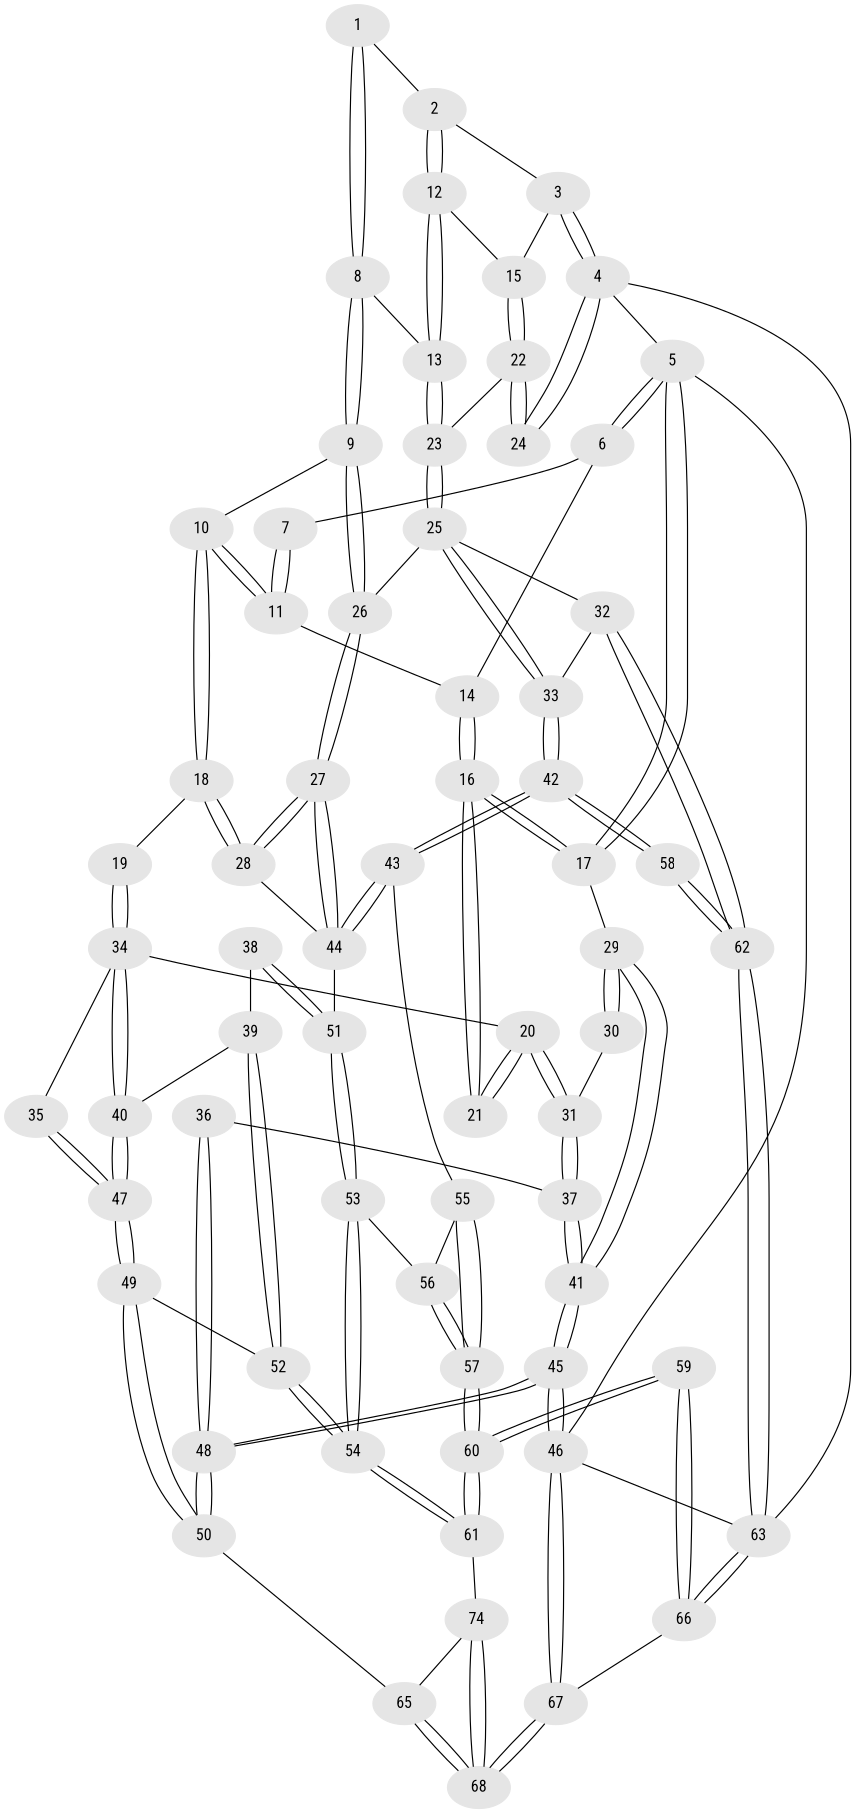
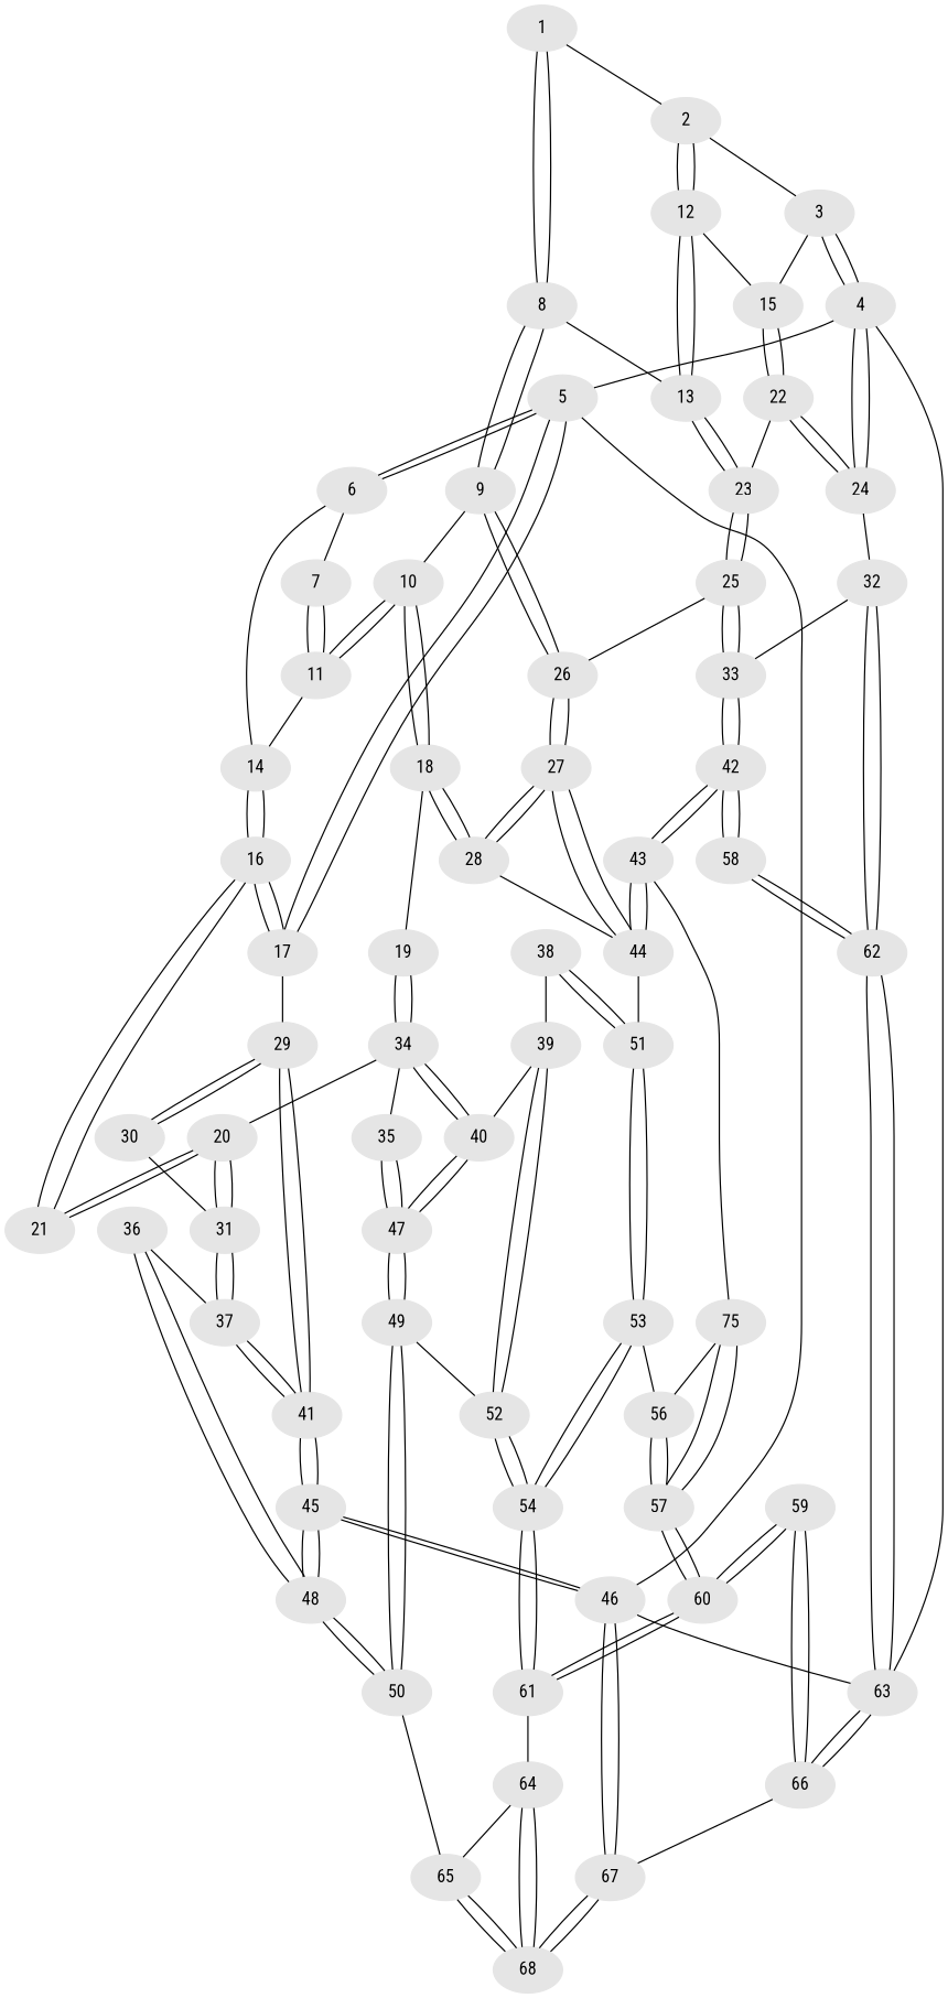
  graph {
    fontname="Roboto Condensed"
    node [color=gray90 fontname="Roboto Condensed" style=filled]
    edge [fontname="Roboto Condensed"]
    1
    2
    8
    3
    12
    9
    13
    4
    15
    5
    24
    63
    22
    6
    17
    46
    32
    66
    7
    14
    29
    67
    11
    16
    10
    26
    23
    18
    27
    19
    28
    25
    21
    30
    41
    34
    44
    20
    31
    35
    40
    37
    33
    62
    42
    51
    38
    39
    45
    43
    58
    47
    36
    48
    49
    50
    52
    53
    54
-   55
+   55 [label=75]
    56
    57
    68
    65
    61
-   64 [label=74]
+   64
    60
    59
    1 -- 2
    1 -- 8
    1 -- 8
    2 -- 3
    2 -- 12
    2 -- 12
    8 -- 9
    8 -- 9
    8 -- 13
    3 -- 4
    3 -- 4
    3 -- 15
    12 -- 13
    12 -- 13
    12 -- 15
    9 -- 10
    9 -- 26
    9 -- 26
    13 -- 23
    13 -- 23
    4 -- 5
    4 -- 24
    4 -- 24
    4 -- 63
    15 -- 22
    15 -- 22
    5 -- 6
    5 -- 6
    5 -- 17
    5 -- 17
    5 -- 46
-   25 -- 32
+   24 -- 32
    63 -- 66
    63 -- 66
    22 -- 24
    22 -- 24
    22 -- 23
    6 -- 7
    6 -- 14
    17 -- 29
    46 -- 63
    46 -- 67
    46 -- 67
    32 -- 33
    32 -- 62
    32 -- 62
    66 -- 67
    7 -- 11
    7 -- 11
    14 -- 16
    14 -- 16
    29 -- 30
    29 -- 30
    29 -- 41
    29 -- 41
    67 -- 68
    67 -- 68
    11 -- 14
    16 -- 17
    16 -- 17
    16 -- 21
    16 -- 21
    10 -- 11
    10 -- 11
    10 -- 18
    10 -- 18
    26 -- 27
    26 -- 27
    23 -- 25
    23 -- 25
    18 -- 19
    18 -- 28
    18 -- 28
    27 -- 28
    27 -- 28
    27 -- 44
    27 -- 44
    19 -- 34
    19 -- 34
    28 -- 44
    25 -- 26
    25 -- 33
    25 -- 33
    30 -- 31
    41 -- 45
    41 -- 45
    34 -- 20
    34 -- 35
    34 -- 40
    34 -- 40
    44 -- 51
    20 -- 21
    20 -- 21
    20 -- 31
    20 -- 31
    31 -- 37
    31 -- 37
    35 -- 47
    35 -- 47
    40 -- 47
    40 -- 47
    37 -- 41
    37 -- 41
    33 -- 42
    33 -- 42
    62 -- 63
    62 -- 63
    42 -- 43
    42 -- 43
    42 -- 58
    42 -- 58
    51 -- 53
    51 -- 53
    38 -- 51
    38 -- 51
    38 -- 39
    39 -- 40
    39 -- 52
    39 -- 52
    45 -- 46
    45 -- 46
    45 -- 48
    45 -- 48
    43 -- 44
    43 -- 44
    43 -- 55
    58 -- 62
    58 -- 62
    47 -- 49
    47 -- 49
    36 -- 37
    36 -- 48
    36 -- 48
    48 -- 50
    48 -- 50
    49 -- 50
    49 -- 50
    49 -- 52
    50 -- 65
    52 -- 54
    52 -- 54
    53 -- 54
    53 -- 54
    53 -- 56
    54 -- 61
    54 -- 61
    55 -- 56
    55 -- 57
    55 -- 57
    56 -- 57
    56 -- 57
    57 -- 60
    57 -- 60
    65 -- 68
    65 -- 68
    61 -- 64
    64 -- 68
    64 -- 68
    64 -- 65
    60 -- 61
    60 -- 61
    59 -- 66
    59 -- 66
    59 -- 60
    59 -- 60
  }
